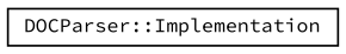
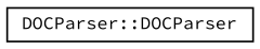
  digraph {
    rankdir=LR
    fontname="Source Code Pro"
-   n1 [color=black fillcolor=white fontname="Source Code Pro" fontsize=10 height=0.2 label="DOCParser::Implementation" shape=record style=filled width=0.4]
+   n1 [color=black fillcolor=white fontname="Source Code Pro" fontsize=10 height=0.2 label="DOCParser::DOCParser" shape=record style=filled width=0.4]
  }
